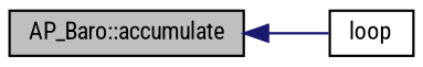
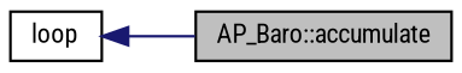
  digraph {
    rankdir=LR
    fontname="Roboto Condensed"
    node [color=black fontname="Roboto Condensed" fontsize=10 shape=record style=filled]
    n1 [fillcolor=grey75 fontcolor=black height=0.2 label="AP_Baro::accumulate" width=0.4]
    n2 [fillcolor=white height=0.2 label=loop width=0.4]
-   n1 -> n2 [color=midnightblue dir=back fontname="Roboto Condensed" fontsize=10 labelfontname=Helvetica labelfontsize=10 style=solid]
+   n2 -> n1 [color=midnightblue dir=back fontname="Roboto Condensed" fontsize=10 labelfontname=Helvetica labelfontsize=10 style=solid]
  }
